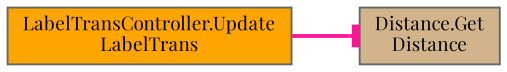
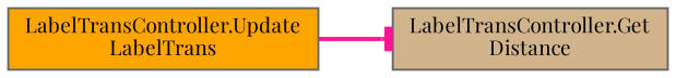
  digraph {
    rankdir=LR
    fontname="Playfair Display"
    node [fontname="Playfair Display" fontsize=10 shape=box style=filled]
    n1 [color=gray40 fillcolor=orange fontcolor=black height=0.2 label="LabelTransController.Update\lLabelTrans" width=0.4]
-   n2 [color=grey40 fillcolor=tan height=0.2 label="Distance.Get\lDistance" width=0.4]
+   n2 [color=grey40 fillcolor=tan height=0.2 label="LabelTransController.Get\lDistance" width=0.4]
    n1 -> n2 [color=deeppink fontname="Playfair Display" fontsize=10 labelfontname=Helvetica labelfontsize=10 style=bold arrowhead=tee]
  }
